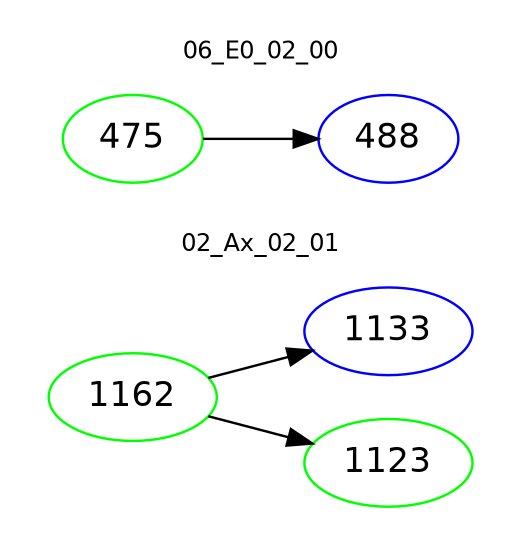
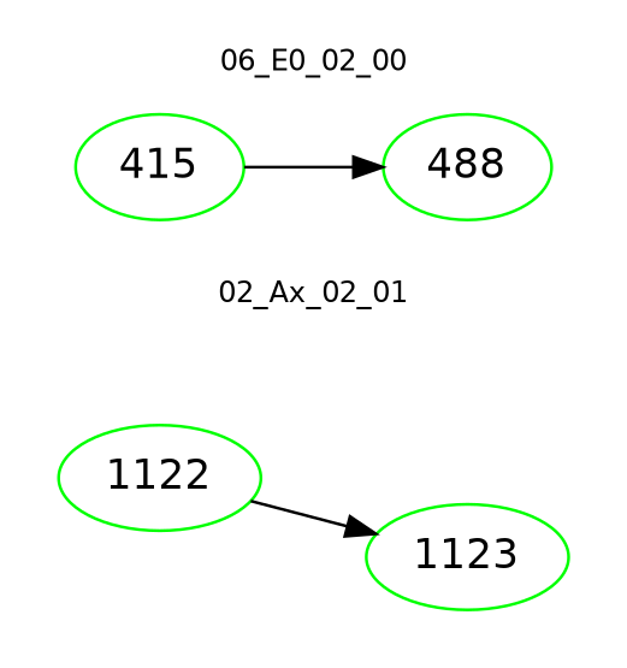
  digraph {
    fontname="DejaVu Sans"
    rankdir=LR
    node [color=green fontname="DejaVu Sans"]
    edge [color=black fontname="DejaVu Sans"]
-   n1 [label=1162]
+   n1 [label=1122]
    n2 [label=1123]
-   n3 [color=blue label=1133]
-   n4 [label=475]
-   n5 [color=blue label=488]
+   n4 [label=415]
+   n5 [label=488]
    subgraph cluster_1 {
      color=white
      fontsize=10
      label="02_Ax_02_01"
      n1
      n2
-     n3
    }
    subgraph cluster_2 {
      color=white
      fontsize=10
      label="06_E0_02_00"
      n4
      n5
    }
    n1 -> n2
-   n1 -> n3
    n4 -> n5
  }
